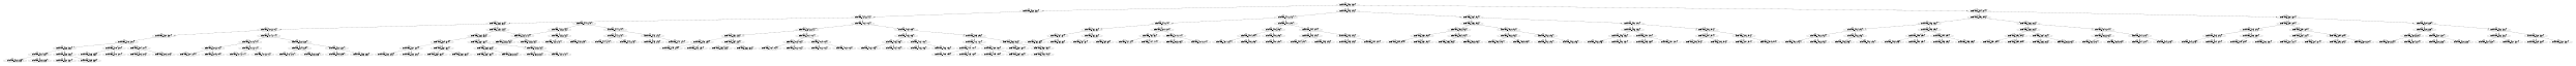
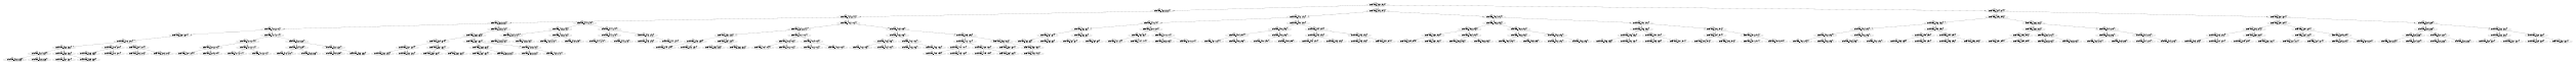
  digraph {
    n1 [label="Node{data=[3322, 3322]}"]
    n2 [label="Node{data=[6448, 6448]}"]
    n3 [label="Node{data=[2980, 2980]}"]
    n4 [label="Node{data=[2948, 2948]}"]
    n5 [label="Node{data=[3044, 3044]}"]
    n6 [label="Node{data=[6363, 6363]}"]
    n7 [label="Node{data=[7031, 7031]}"]
    n8 [label="Node{data=[2418, 2418]}"]
    n9 [label="Node{data=[2964, 2964]}"]
    n10 [label="Node{data=[2996, 2996]}"]
    n11 [label="Node{data=[3301, 3301]}"]
    n12 [label="Node{data=[840, 840]}"]
    n13 [label="Node{data=[2910, 2910]}"]
    n14 [label="Node{data=[2956, 2956]}"]
    n15 [label="Node{data=[2972, 2972]}"]
    n16 [label="Node{data=[836, 836]}"]
    n17 [label="Node{data=[1500, 1500]}"]
    n18 [label="Node{data=[2906, 2906]}"]
    n19 [label="Node{data=[2944, 2944]}"]
    n20 [label="Node{data=[834, 834]}"]
    n21 [label="Node{data=[838, 838]}"]
    n22 [label="Node{data=[932, 932]}"]
    n23 [label="Node{data=[2170, 2170]}"]
    n24 [label="Node{data=[833, 833]}"]
    n25 [label="Node{data=[835, 835]}"]
    n26 [label="Node{data=[837, 837]}"]
    n27 [label="Node{data=[839, 839]}"]
    n28 [label="Node{data=[841, 841]}"]
    n29 [label="Node{data=[1474, 1474]}"]
    n30 [label="Node{data=[2055, 2055]}"]
    n31 [label="Node{data=[2270, 2270]}"]
    n32 [label="Node{data=[2904, 2904]}"]
    n33 [label="Node{data=[2908, 2908]}"]
    n34 [label="Node{data=[2942, 2942]}"]
    n35 [label="Node{data=[2946, 2946]}"]
    n36 [label="Node{data=[2517, 2517]}"]
    n37 [label="Node{data=[2905, 2905]}"]
    n38 [label="Node{data=[2907, 2907]}"]
+   n39 [label="Node{data=[2909, 2909]}"]
    n40 [label="Node{data=[2941, 2941]}"]
    n41 [label="Node{data=[2943, 2943]}"]
    n42 [label="Node{data=[2945, 2945]}"]
    n43 [label="Node{data=[2947, 2947]}"]
    n44 [label="Node{data=[2952, 2952]}"]
    n45 [label="Node{data=[2960, 2960]}"]
    n46 [label="Node{data=[2968, 2968]}"]
    n47 [label="Node{data=[2976, 2976]}"]
    n48 [label="Node{data=[2950, 2950]}"]
    n49 [label="Node{data=[2954, 2954]}"]
    n50 [label="Node{data=[2958, 2958]}"]
    n51 [label="Node{data=[2962, 2962]}"]
    n52 [label="Node{data=[2949, 2949]}"]
    n53 [label="Node{data=[2951, 2951]}"]
    n54 [label="Node{data=[2953, 2953]}"]
    n55 [label="Node{data=[2955, 2955]}"]
    n56 [label="Node{data=[2957, 2957]}"]
    n57 [label="Node{data=[2959, 2959]}"]
    n58 [label="Node{data=[2961, 2961]}"]
    n59 [label="Node{data=[2963, 2963]}"]
    n60 [label="Node{data=[2966, 2966]}"]
    n61 [label="Node{data=[2970, 2970]}"]
    n62 [label="Node{data=[2974, 2974]}"]
    n63 [label="Node{data=[2978, 2978]}"]
    n64 [label="Node{data=[2965, 2965]}"]
    n65 [label="Node{data=[2967, 2967]}"]
    n66 [label="Node{data=[2969, 2969]}"]
    n67 [label="Node{data=[2971, 2971]}"]
    n68 [label="Node{data=[2973, 2973]}"]
    n69 [label="Node{data=[2975, 2975]}"]
    n70 [label="Node{data=[2977, 2977]}"]
    n71 [label="Node{data=[2979, 2979]}"]
    n72 [label="Node{data=[2988, 2988]}"]
    n73 [label="Node{data=[3036, 3036]}"]
    n74 [label="Node{data=[3091, 3091]}"]
    n75 [label="Node{data=[3309, 3309]}"]
    n76 [label="Node{data=[2984, 2984]}"]
    n77 [label="Node{data=[2992, 2992]}"]
    n78 [label="Node{data=[3032, 3032]}"]
    n79 [label="Node{data=[3040, 3040]}"]
    n80 [label="Node{data=[2982, 2982]}"]
    n81 [label="Node{data=[2986, 2986]}"]
    n82 [label="Node{data=[2990, 2990]}"]
    n83 [label="Node{data=[2994, 2994]}"]
    n84 [label="Node{data=[2981, 2981]}"]
    n85 [label="Node{data=[2983, 2983]}"]
    n86 [label="Node{data=[2985, 2985]}"]
    n87 [label="Node{data=[2987, 2987]}"]
    n88 [label="Node{data=[2989, 2989]}"]
    n89 [label="Node{data=[2991, 2991]}"]
    n90 [label="Node{data=[2993, 2993]}"]
    n91 [label="Node{data=[2995, 2995]}"]
    n92 [label="Node{data=[2998, 2998]}"]
    n93 [label="Node{data=[3034, 3034]}"]
    n94 [label="Node{data=[3038, 3038]}"]
    n95 [label="Node{data=[3042, 3042]}"]
    n96 [label="Node{data=[2997, 2997]}"]
    n97 [label="Node{data=[2999, 2999]}"]
    n98 [label="Node{data=[3033, 3033]}"]
    n99 [label="Node{data=[3035, 3035]}"]
    n100 [label="Node{data=[3037, 3037]}"]
    n101 [label="Node{data=[3039, 3039]}"]
    n102 [label="Node{data=[3041, 3041]}"]
    n103 [label="Node{data=[3043, 3043]}"]
    n104 [label="Node{data=[3048, 3048]}"]
    n105 [label="Node{data=[3297, 3297]}"]
    n106 [label="Node{data=[3305, 3305]}"]
    n107 [label="Node{data=[3318, 3318]}"]
    n108 [label="Node{data=[3046, 3046]}"]
    n109 [label="Node{data=[3050, 3050]}"]
    n110 [label="Node{data=[3154, 3154]}"]
    n111 [label="Node{data=[3299, 3299]}"]
    n112 [label="Node{data=[3045, 3045]}"]
    n113 [label="Node{data=[3047, 3047]}"]
    n114 [label="Node{data=[3049, 3049]}"]
    n115 [label="Node{data=[3061, 3061]}"]
    n116 [label="Node{data=[3121, 3121]}"]
    n117 [label="Node{data=[3214, 3214]}"]
    n118 [label="Node{data=[3298, 3298]}"]
    n119 [label="Node{data=[3300, 3300]}"]
    n120 [label="Node{data=[3303, 3303]}"]
    n121 [label="Node{data=[3307, 3307]}"]
    n122 [label="Node{data=[3316, 3316]}"]
    n123 [label="Node{data=[3320, 3320]}"]
    n124 [label="Node{data=[3302, 3302]}"]
    n125 [label="Node{data=[3304, 3304]}"]
    n126 [label="Node{data=[3306, 3306]}"]
    n127 [label="Node{data=[3308, 3308]}"]
    n128 [label="Node{data=[3310, 3310]}"]
    n129 [label="Node{data=[3317, 3317]}"]
    n130 [label="Node{data=[3319, 3319]}"]
    n131 [label="Node{data=[3321, 3321]}"]
    n132 [label="Node{data=[3706, 3706]}"]
    n133 [label="Node{data=[6432, 6432]}"]
    n134 [label="Node{data=[6846, 6846]}"]
    n135 [label="Node{data=[7039, 7039]}"]
    n136 [label="Node{data=[3507, 3507]}"]
    n137 [label="Node{data=[3714, 3714]}"]
    n138 [label="Node{data=[6383, 6383]}"]
    n139 [label="Node{data=[6434, 6434]}"]
    n140 [label="Node{data=[3702, 3702]}"]
    n141 [label="Node{data=[3710, 3710]}"]
    n142 [label="Node{data=[3880, 3880]}"]
    n143 [label="Node{data=[3326, 3326]}"]
    n144 [label="Node{data=[3324, 3324]}"]
    n145 [label="Node{data=[3328, 3328]}"]
    n146 [label="Node{data=[3700, 3700]}"]
    n147 [label="Node{data=[3704, 3704]}"]
    n148 [label="Node{data=[3323, 3323]}"]
    n149 [label="Node{data=[3325, 3325]}"]
    n150 [label="Node{data=[3327, 3327]}"]
    n151 [label="Node{data=[3339, 3339]}"]
    n152 [label="Node{data=[3665, 3665]}"]
    n153 [label="Node{data=[3701, 3701]}"]
    n154 [label="Node{data=[3703, 3703]}"]
    n155 [label="Node{data=[3705, 3705]}"]
    n156 [label="Node{data=[3708, 3708]}"]
    n157 [label="Node{data=[3712, 3712]}"]
    n158 [label="Node{data=[3849, 3849]}"]
    n159 [label="Node{data=[6321, 6321]}"]
    n160 [label="Node{data=[3707, 3707]}"]
    n161 [label="Node{data=[3709, 3709]}"]
    n162 [label="Node{data=[3711, 3711]}"]
    n163 [label="Node{data=[3713, 3713]}"]
    n164 [label="Node{data=[3737, 3737]}"]
    n165 [label="Node{data=[3865, 3865]}"]
    n166 [label="Node{data=[3929, 3929]}"]
    n167 [label="Node{data=[6333, 6333]}"]
    n168 [label="Node{data=[6379, 6379]}"]
    n169 [label="Node{data=[6387, 6387]}"]
    n170 [label="Node{data=[6440, 6440]}"]
    n171 [label="Node{data=[6436, 6436]}"]
    n172 [label="Node{data=[6444, 6444]}"]
    n173 [label="Node{data=[6377, 6377]}"]
    n174 [label="Node{data=[6381, 6381]}"]
    n175 [label="Node{data=[6385, 6385]}"]
    n176 [label="Node{data=[6425, 6425]}"]
    n177 [label="Node{data=[6376, 6376]}"]
    n178 [label="Node{data=[6378, 6378]}"]
    n179 [label="Node{data=[6380, 6380]}"]
    n180 [label="Node{data=[6382, 6382]}"]
    n181 [label="Node{data=[6384, 6384]}"]
    n182 [label="Node{data=[6386, 6386]}"]
    n183 [label="Node{data=[6388, 6388]}"]
    n184 [label="Node{data=[6431, 6431]}"]
    n185 [label="Node{data=[6438, 6438]}"]
    n186 [label="Node{data=[6442, 6442]}"]
    n187 [label="Node{data=[6446, 6446]}"]
    n188 [label="Node{data=[6433, 6433]}"]
    n189 [label="Node{data=[6435, 6435]}"]
    n190 [label="Node{data=[6437, 6437]}"]
    n191 [label="Node{data=[6439, 6439]}"]
    n192 [label="Node{data=[6441, 6441]}"]
    n193 [label="Node{data=[6443, 6443]}"]
    n194 [label="Node{data=[6445, 6445]}"]
    n195 [label="Node{data=[6447, 6447]}"]
    n196 [label="Node{data=[6452, 6452]}"]
    n197 [label="Node{data=[7027, 7027]}"]
    n198 [label="Node{data=[7035, 7035]}"]
    n199 [label="Node{data=[8095, 8095]}"]
    n200 [label="Node{data=[6450, 6450]}"]
    n201 [label="Node{data=[6454, 6454]}"]
    n202 [label="Node{data=[7025, 7025]}"]
    n203 [label="Node{data=[7029, 7029]}"]
    n204 [label="Node{data=[6449, 6449]}"]
    n205 [label="Node{data=[6451, 6451]}"]
    n206 [label="Node{data=[6453, 6453]}"]
    n207 [label="Node{data=[6586, 6586]}"]
    n208 [label="Node{data=[7024, 7024]}"]
    n209 [label="Node{data=[7026, 7026]}"]
    n210 [label="Node{data=[7028, 7028]}"]
    n211 [label="Node{data=[7030, 7030]}"]
    n212 [label="Node{data=[7033, 7033]}"]
    n213 [label="Node{data=[7037, 7037]}"]
    n214 [label="Node{data=[7167, 7167]}"]
    n215 [label="Node{data=[9263, 9263]}"]
    n216 [label="Node{data=[7032, 7032]}"]
    n217 [label="Node{data=[7034, 7034]}"]
    n218 [label="Node{data=[7036, 7036]}"]
    n219 [label="Node{data=[7038, 7038]}"]
    n220 [label="Node{data=[7107, 7107]}"]
    n221 [label="Node{data=[7500, 7500]}"]
    n222 [label="Node{data=[8307, 8307]}"]
    n223 [label="Node{data=[9357, 9357]}"]
    n224 [label="Node{data=[7090, 7090]}"]
    n225 [label="Node{data=[7139, 7139]}"]
    n226 [label="Node{data=[7199, 7199]}"]
    n227 [label="Node{data=[8054, 8054]}"]
    n228 [label="Node{data=[9422, 9422]}"]
    n1 -> n2
    n2 -> n6
    n2 -> n7
    n3 -> n1
    n3 -> n4
    n3 -> n5
    n4 -> n8
    n4 -> n9
    n5 -> n10
    n5 -> n11
    n6 -> n132
    n6 -> n133
    n7 -> n134
    n7 -> n135
    n8 -> n12
    n8 -> n13
    n9 -> n14
    n9 -> n15
    n10 -> n72
    n10 -> n73
    n11 -> n74
    n11 -> n75
    n12 -> n16
    n12 -> n17
    n13 -> n18
    n13 -> n19
    n14 -> n44
    n14 -> n45
    n15 -> n46
    n15 -> n47
    n16 -> n20
    n16 -> n21
    n17 -> n22
    n17 -> n23
    n18 -> n32
    n18 -> n33
    n19 -> n34
    n19 -> n35
    n20 -> n24
    n20 -> n25
    n21 -> n26
    n21 -> n27
    n22 -> n28
    n22 -> n29
    n23 -> n30
    n23 -> n31
    n32 -> n36
    n32 -> n37
    n33 -> n38
+   n33 -> n39
    n34 -> n40
    n34 -> n41
    n35 -> n42
    n35 -> n43
    n44 -> n48
    n44 -> n49
    n45 -> n50
    n45 -> n51
    n46 -> n60
    n46 -> n61
    n47 -> n62
    n47 -> n63
    n48 -> n52
    n48 -> n53
    n49 -> n54
    n49 -> n55
    n50 -> n56
    n50 -> n57
    n51 -> n58
    n51 -> n59
    n60 -> n64
    n60 -> n65
    n61 -> n66
    n61 -> n67
    n62 -> n68
    n62 -> n69
    n63 -> n70
    n63 -> n71
    n72 -> n76
    n72 -> n77
    n73 -> n78
    n73 -> n79
    n74 -> n104
    n74 -> n105
    n75 -> n106
    n75 -> n107
    n76 -> n80
    n76 -> n81
    n77 -> n82
    n77 -> n83
    n78 -> n92
    n78 -> n93
    n79 -> n94
    n79 -> n95
    n80 -> n84
    n80 -> n85
    n81 -> n86
    n81 -> n87
    n82 -> n88
    n82 -> n89
    n83 -> n90
    n83 -> n91
    n92 -> n96
    n92 -> n97
    n93 -> n98
    n93 -> n99
    n94 -> n100
    n94 -> n101
    n95 -> n102
    n95 -> n103
    n104 -> n108
    n104 -> n109
    n105 -> n110
    n105 -> n111
    n106 -> n120
    n106 -> n121
    n107 -> n122
    n107 -> n123
    n108 -> n112
    n108 -> n113
    n109 -> n114
    n109 -> n115
    n110 -> n116
    n110 -> n117
    n111 -> n118
    n111 -> n119
    n120 -> n124
    n120 -> n125
    n121 -> n126
    n121 -> n127
    n122 -> n128
    n122 -> n129
    n123 -> n130
    n123 -> n131
    n132 -> n136
    n132 -> n137
    n133 -> n138
    n133 -> n139
    n134 -> n196
    n134 -> n197
    n135 -> n198
    n135 -> n199
    n136 -> n140
    n137 -> n141
    n137 -> n142
    n138 -> n168
    n138 -> n169
    n139 -> n188
    n139 -> n189
    n140 -> n143
    n140 -> n146
    n140 -> n147
    n141 -> n156
    n141 -> n157
    n142 -> n158
    n142 -> n159
    n143 -> n144
    n143 -> n145
    n144 -> n148
    n144 -> n149
    n145 -> n150
    n145 -> n151
    n146 -> n152
    n146 -> n153
    n147 -> n154
    n147 -> n155
    n156 -> n160
    n156 -> n161
    n157 -> n162
    n157 -> n163
    n158 -> n164
    n158 -> n165
    n159 -> n166
    n159 -> n167
    n168 -> n173
    n168 -> n174
    n169 -> n175
    n169 -> n176
    n170 -> n171
    n170 -> n172
    n171 -> n139
    n171 -> n185
    n172 -> n186
    n172 -> n187
    n173 -> n177
    n173 -> n178
    n174 -> n179
    n174 -> n180
    n175 -> n181
    n175 -> n182
    n176 -> n183
    n176 -> n184
    n185 -> n190
    n185 -> n191
    n186 -> n192
    n186 -> n193
    n187 -> n194
    n187 -> n195
    n196 -> n200
    n196 -> n201
    n197 -> n202
    n197 -> n203
    n198 -> n212
    n198 -> n213
    n199 -> n214
    n199 -> n215
    n200 -> n204
    n200 -> n205
    n201 -> n206
    n201 -> n207
    n202 -> n208
    n202 -> n209
    n203 -> n210
    n203 -> n211
    n212 -> n216
    n212 -> n217
    n213 -> n218
    n213 -> n219
    n214 -> n220
    n214 -> n221
    n215 -> n222
    n215 -> n223
    n220 -> n224
    n220 -> n225
    n221 -> n226
    n221 -> n227
    n223 -> n228
  }
